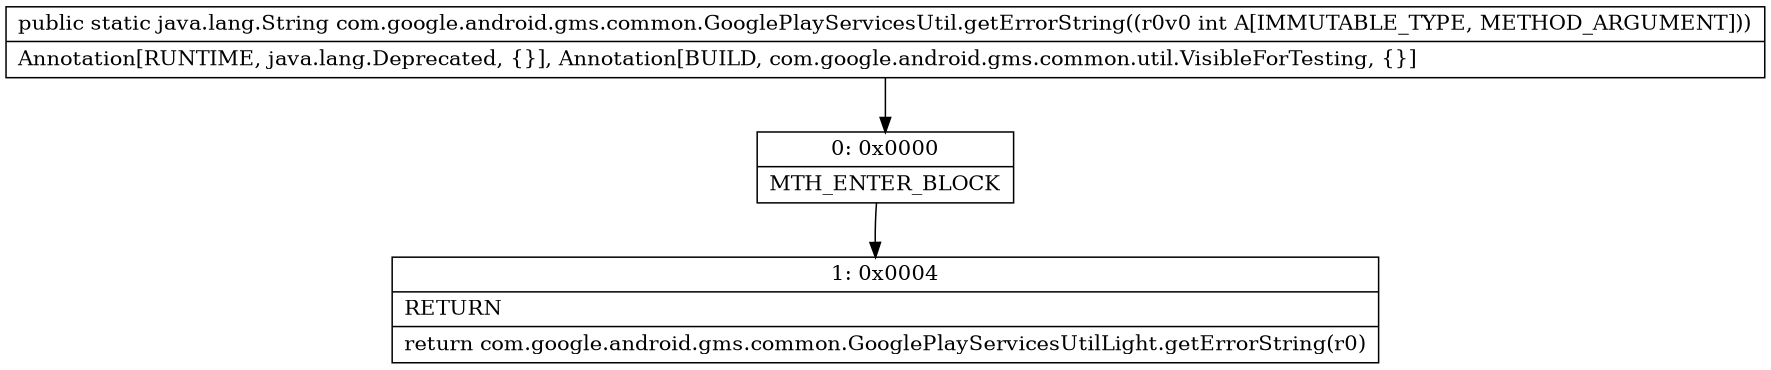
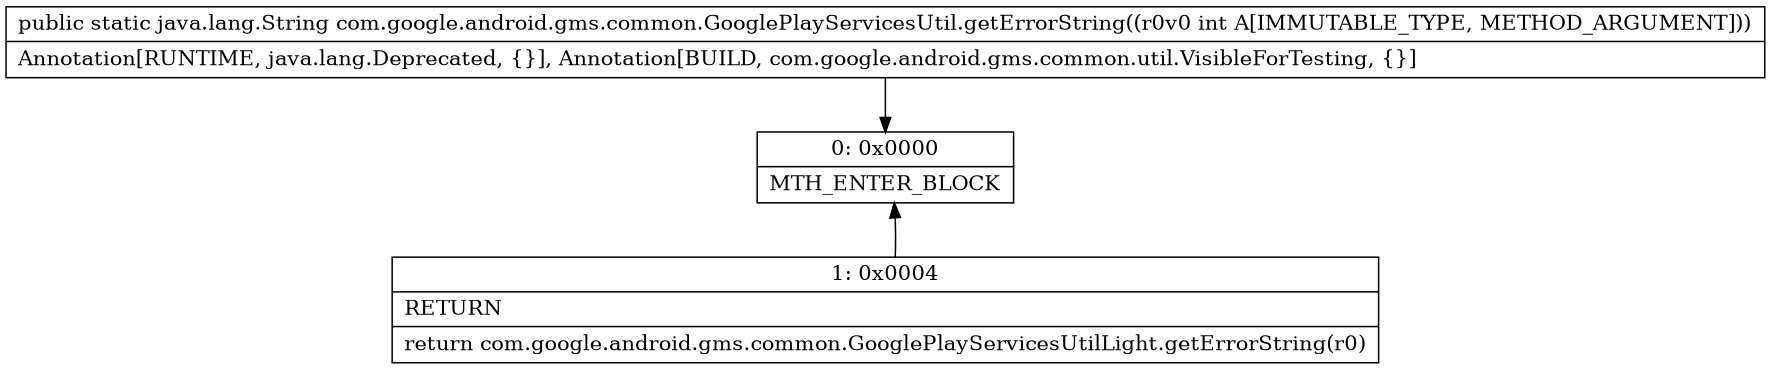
  digraph {
    node [shape=record]
    n1 [label="{0\:\ 0x0000|MTH_ENTER_BLOCK\l}"]
    n2 [label="{1\:\ 0x0004|RETURN\l|return com.google.android.gms.common.GooglePlayServicesUtilLight.getErrorString(r0)\l}"]
    n3 [label="{public static java.lang.String com.google.android.gms.common.GooglePlayServicesUtil.getErrorString((r0v0 int A[IMMUTABLE_TYPE, METHOD_ARGUMENT]))  | Annotation[RUNTIME, java.lang.Deprecated, \{\}], Annotation[BUILD, com.google.android.gms.common.util.VisibleForTesting, \{\}]\l}"]
-   n1 -> n2
+   n2 -> n1
    n3 -> n1
  }
